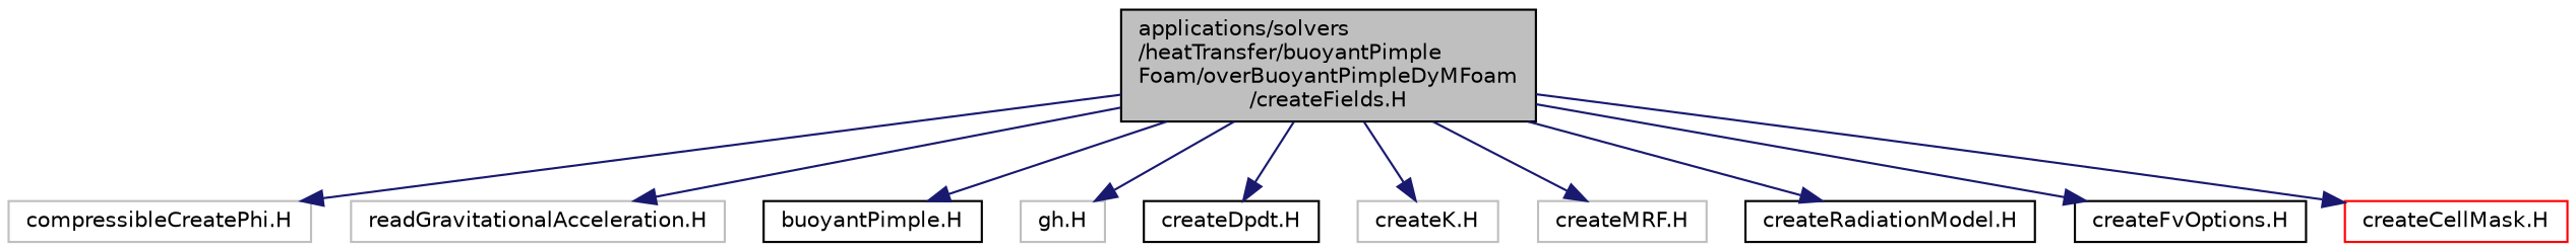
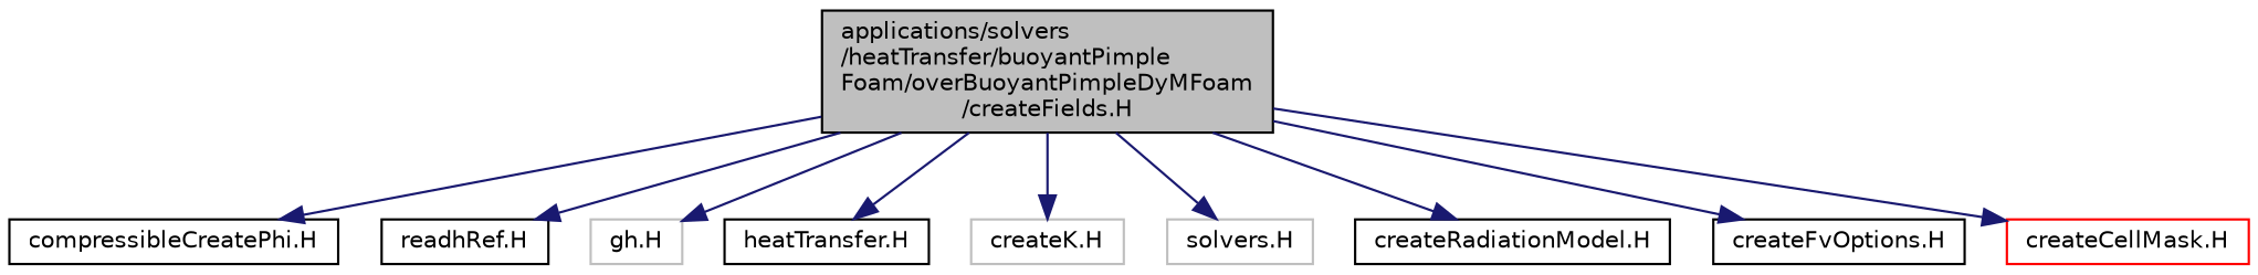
  digraph {
    node [color=black fontname=Helvetica fontsize=10 shape=record]
    edge [color=midnightblue fontname=Helvetica fontsize=10 labelfontname=Helvetica labelfontsize=10 style=solid]
    n1 [fillcolor=grey75 fontcolor=black height=0.2 label="applications/solvers\l/heatTransfer/buoyantPimple\lFoam/overBuoyantPimpleDyMFoam\l/createFields.H" style=filled width=0.4]
-   n2 [color=grey75 height=0.2 label="compressibleCreatePhi.H" width=0.4]
-   n3 [color=grey75 height=0.2 label="readGravitationalAcceleration.H" width=0.4]
-   n4 [height=0.2 label="buoyantPimple.H" width=0.4]
+   n2 [height=0.2 label="compressibleCreatePhi.H" width=0.4]
+   n4 [height=0.2 label="readhRef.H" width=0.4]
    n5 [color=grey75 height=0.2 label="gh.H" width=0.4]
-   n6 [height=0.2 label="createDpdt.H" width=0.4]
+   n6 [height=0.2 label="heatTransfer.H" width=0.4]
    n7 [color=grey75 height=0.2 label="createK.H" width=0.4]
-   n8 [color=grey75 height=0.2 label="createMRF.H" width=0.4]
+   n8 [color=grey75 height=0.2 label="solvers.H" width=0.4]
    n9 [height=0.2 label="createRadiationModel.H" width=0.4]
    n10 [height=0.2 label="createFvOptions.H" width=0.4]
    n11 [color=red height=0.2 label="createCellMask.H" width=0.4]
    n1 -> n2
-   n1 -> n3
    n1 -> n4
    n1 -> n5
    n1 -> n6
    n1 -> n7
    n1 -> n8
    n1 -> n9
    n1 -> n10
    n1 -> n11
  }
